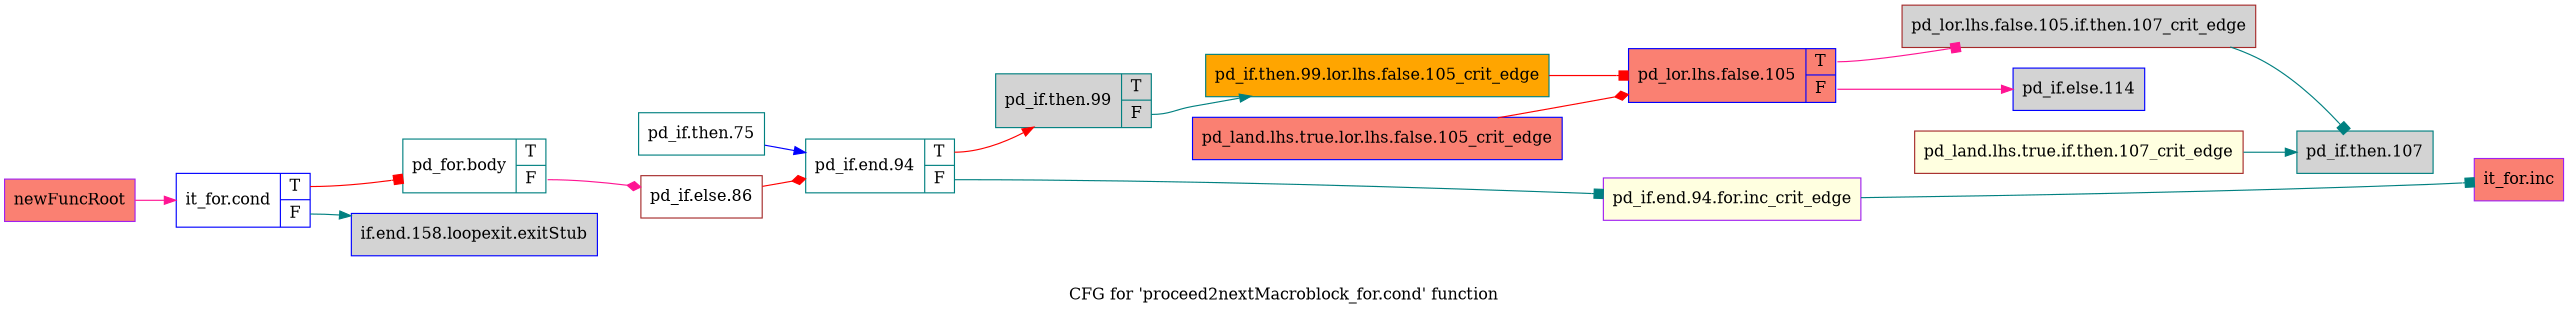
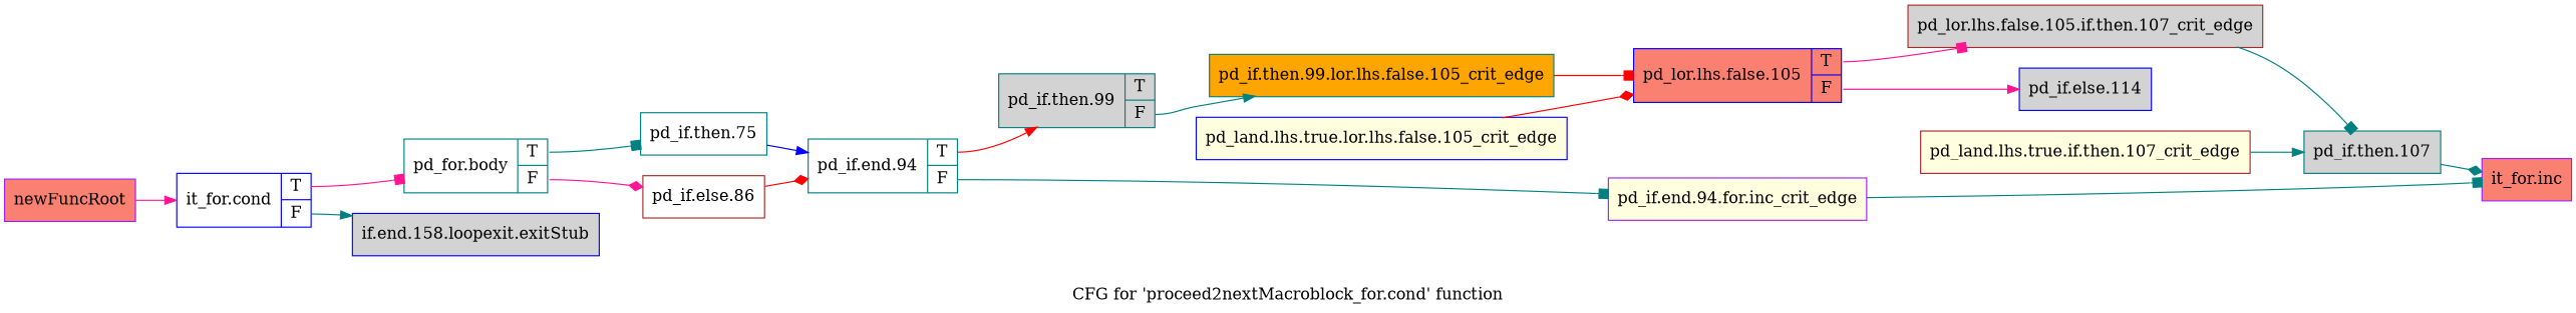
  digraph {
    label="CFG for 'proceed2nextMacroblock_for.cond' function"
    rankdir=LR
    node [color=teal fillcolor=white shape=record style=filled]
    edge [arrowhead=normal color=teal]
    n1 [color=purple fillcolor=salmon label="{newFuncRoot}"]
    n2 [color=blue label="{it_for.cond|{<s0>T|<s1>F}}"]
    n3 [color=blue fillcolor=lightgrey label="{if.end.158.loopexit.exitStub}"]
    n4 [label="{pd_for.body|{<s0>T|<s1>F}}"]
    n5 [label="{pd_if.then.75}"]
    n6 [color=brown label="{pd_if.else.86}"]
    n7 [label="{pd_if.end.94|{<s0>T|<s1>F}}"]
    n8 [fillcolor=lightgrey label="{pd_if.then.99|{<s0>T|<s1>F}}"]
    n9 [color=purple fillcolor=lightyellow label="{pd_if.end.94.for.inc_crit_edge}"]
    n10 [fillcolor=orange label="{pd_if.then.99.lor.lhs.false.105_crit_edge}"]
    n11 [color=purple fillcolor=salmon label="{it_for.inc}"]
    n12 [color=blue fillcolor=salmon label="{pd_lor.lhs.false.105|{<s0>T|<s1>F}}"]
    n13 [color=brown fillcolor=lightyellow label="{pd_land.lhs.true.if.then.107_crit_edge}"]
    n14 [fillcolor=lightgrey label="{pd_if.then.107}"]
-   n15 [color=blue fillcolor=salmon label="{pd_land.lhs.true.lor.lhs.false.105_crit_edge}"]
+   n15 [color=blue fillcolor=lightyellow label="{pd_land.lhs.true.lor.lhs.false.105_crit_edge}"]
    n16 [color=brown fillcolor=lightgrey label="{pd_lor.lhs.false.105.if.then.107_crit_edge}"]
    n17 [color=blue fillcolor=lightgrey label="{pd_if.else.114}"]
    n1 -> n2 [color=deeppink]
    n2 -> n3 [tailport=s1]
-   n2 -> n4 [arrowhead=box color=red tailport=s0]
+   n2 -> n4 [arrowhead=box color=deeppink tailport=s0]
+   n4 -> n5 [arrowhead=box tailport=s0]
    n4 -> n6 [arrowhead=diamond color=deeppink tailport=s1]
    n5 -> n7 [color=blue]
    n6 -> n7 [arrowhead=diamond color=red]
    n7 -> n8 [color=red tailport=s0]
    n7 -> n9 [arrowhead=box tailport=s1]
    n8 -> n10 [tailport=s1]
    n9 -> n11 [arrowhead=box]
    n10 -> n12 [arrowhead=box color=red]
    n12 -> n16 [arrowhead=box color=deeppink tailport=s0]
    n12 -> n17 [color=deeppink tailport=s1]
    n13 -> n14
+   n14 -> n11 [arrowhead=diamond]
    n15 -> n12 [arrowhead=diamond color=red]
    n16 -> n14 [arrowhead=box]
  }
